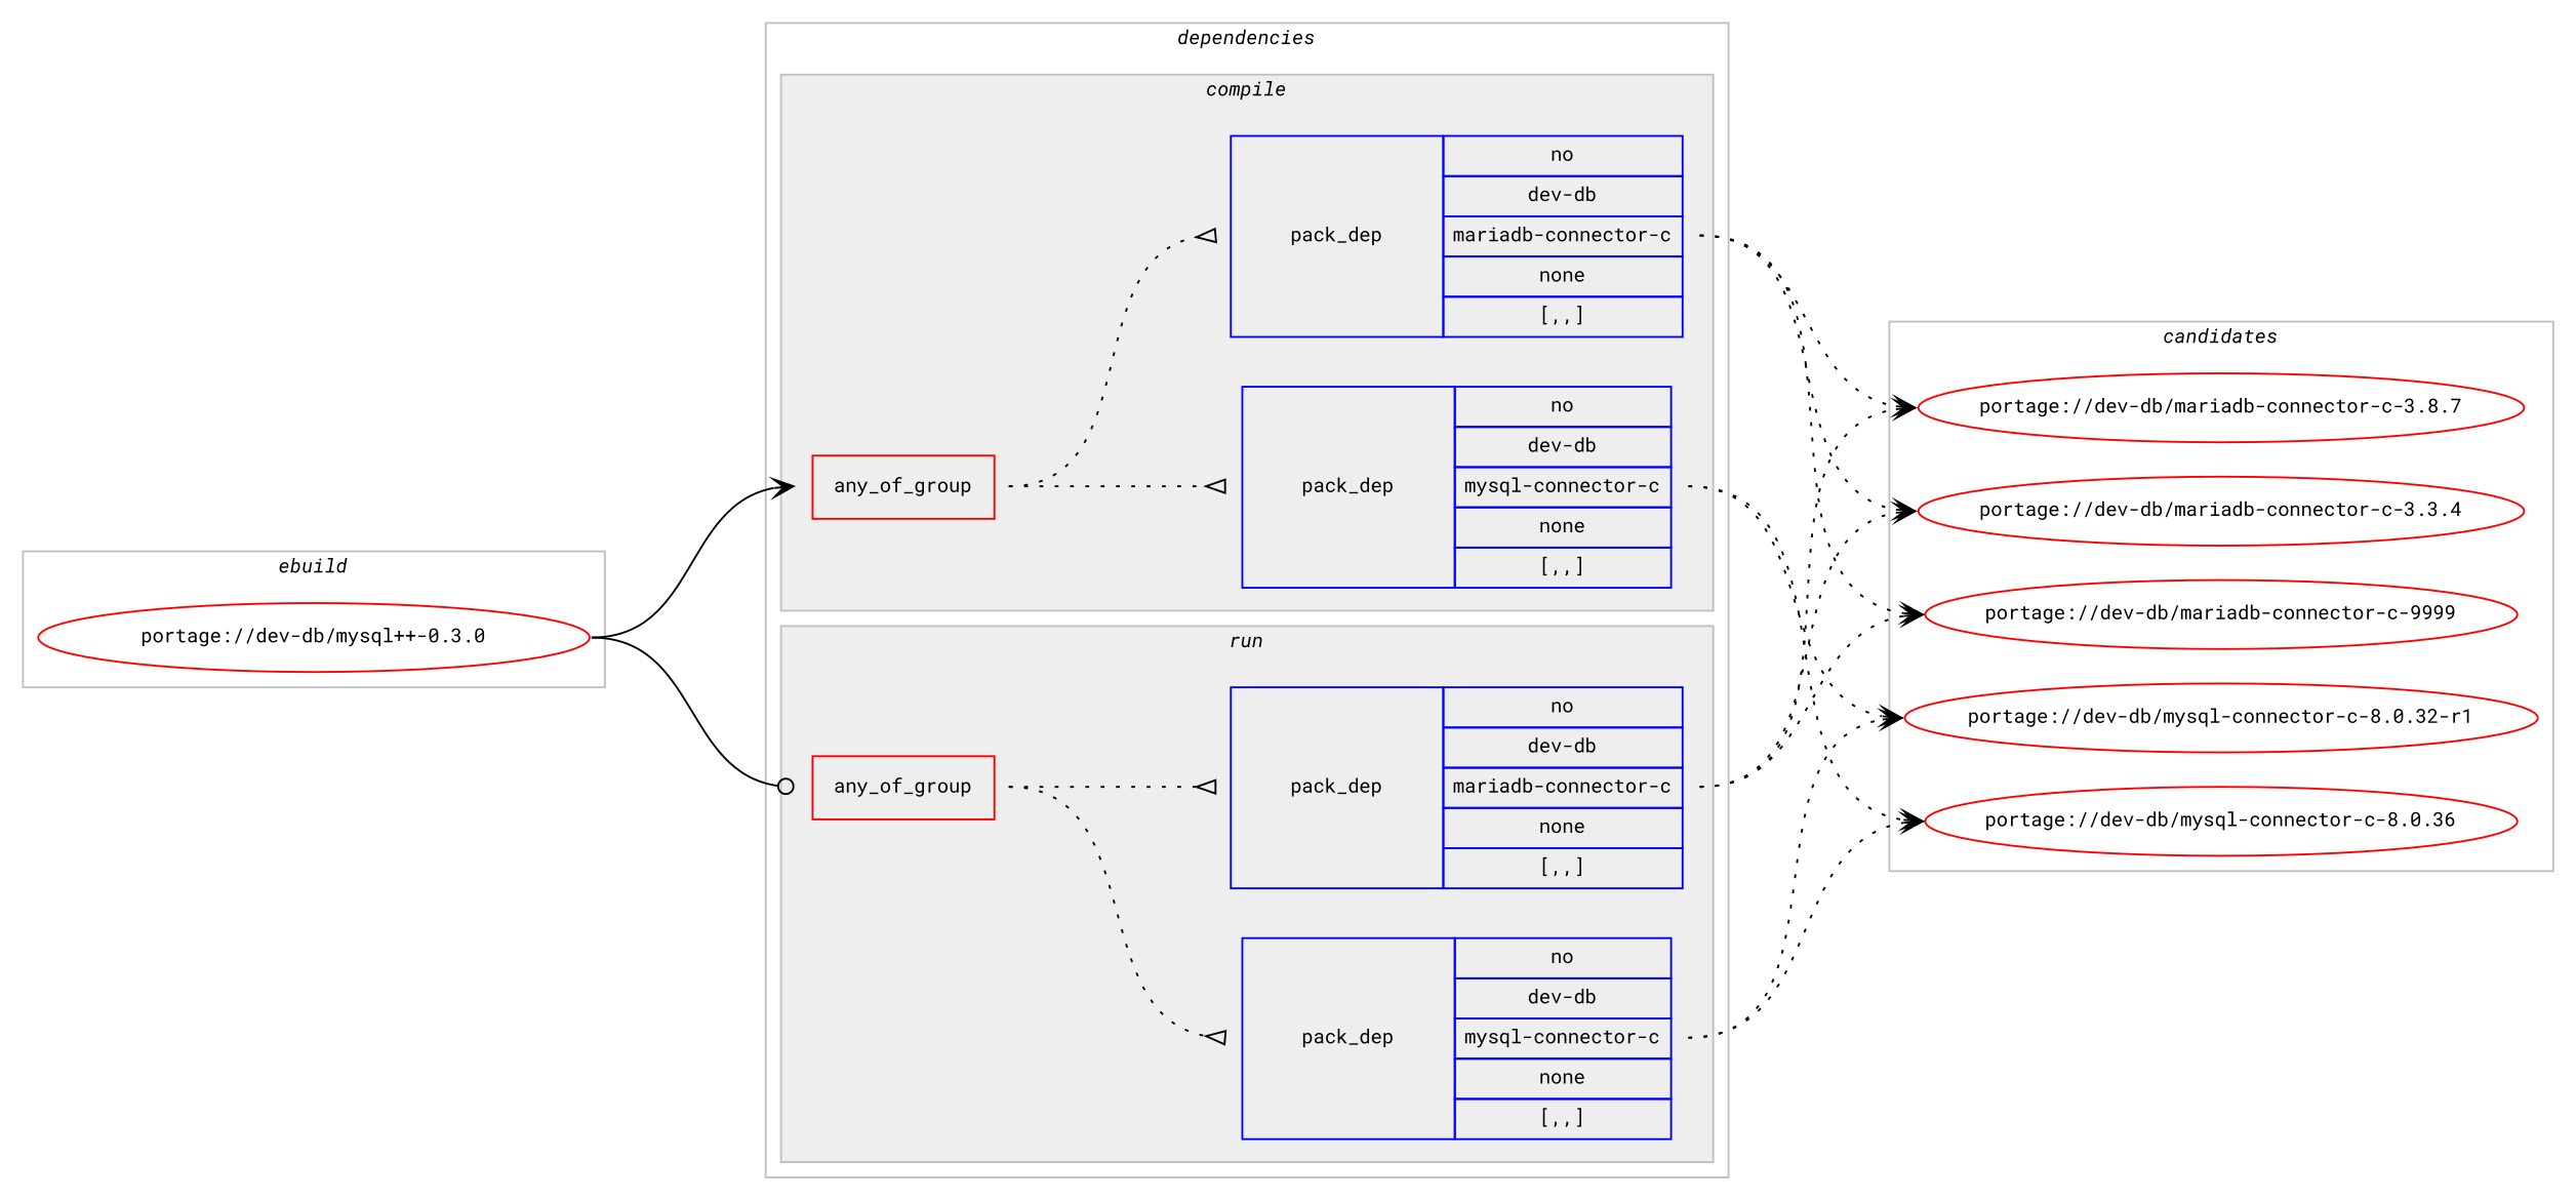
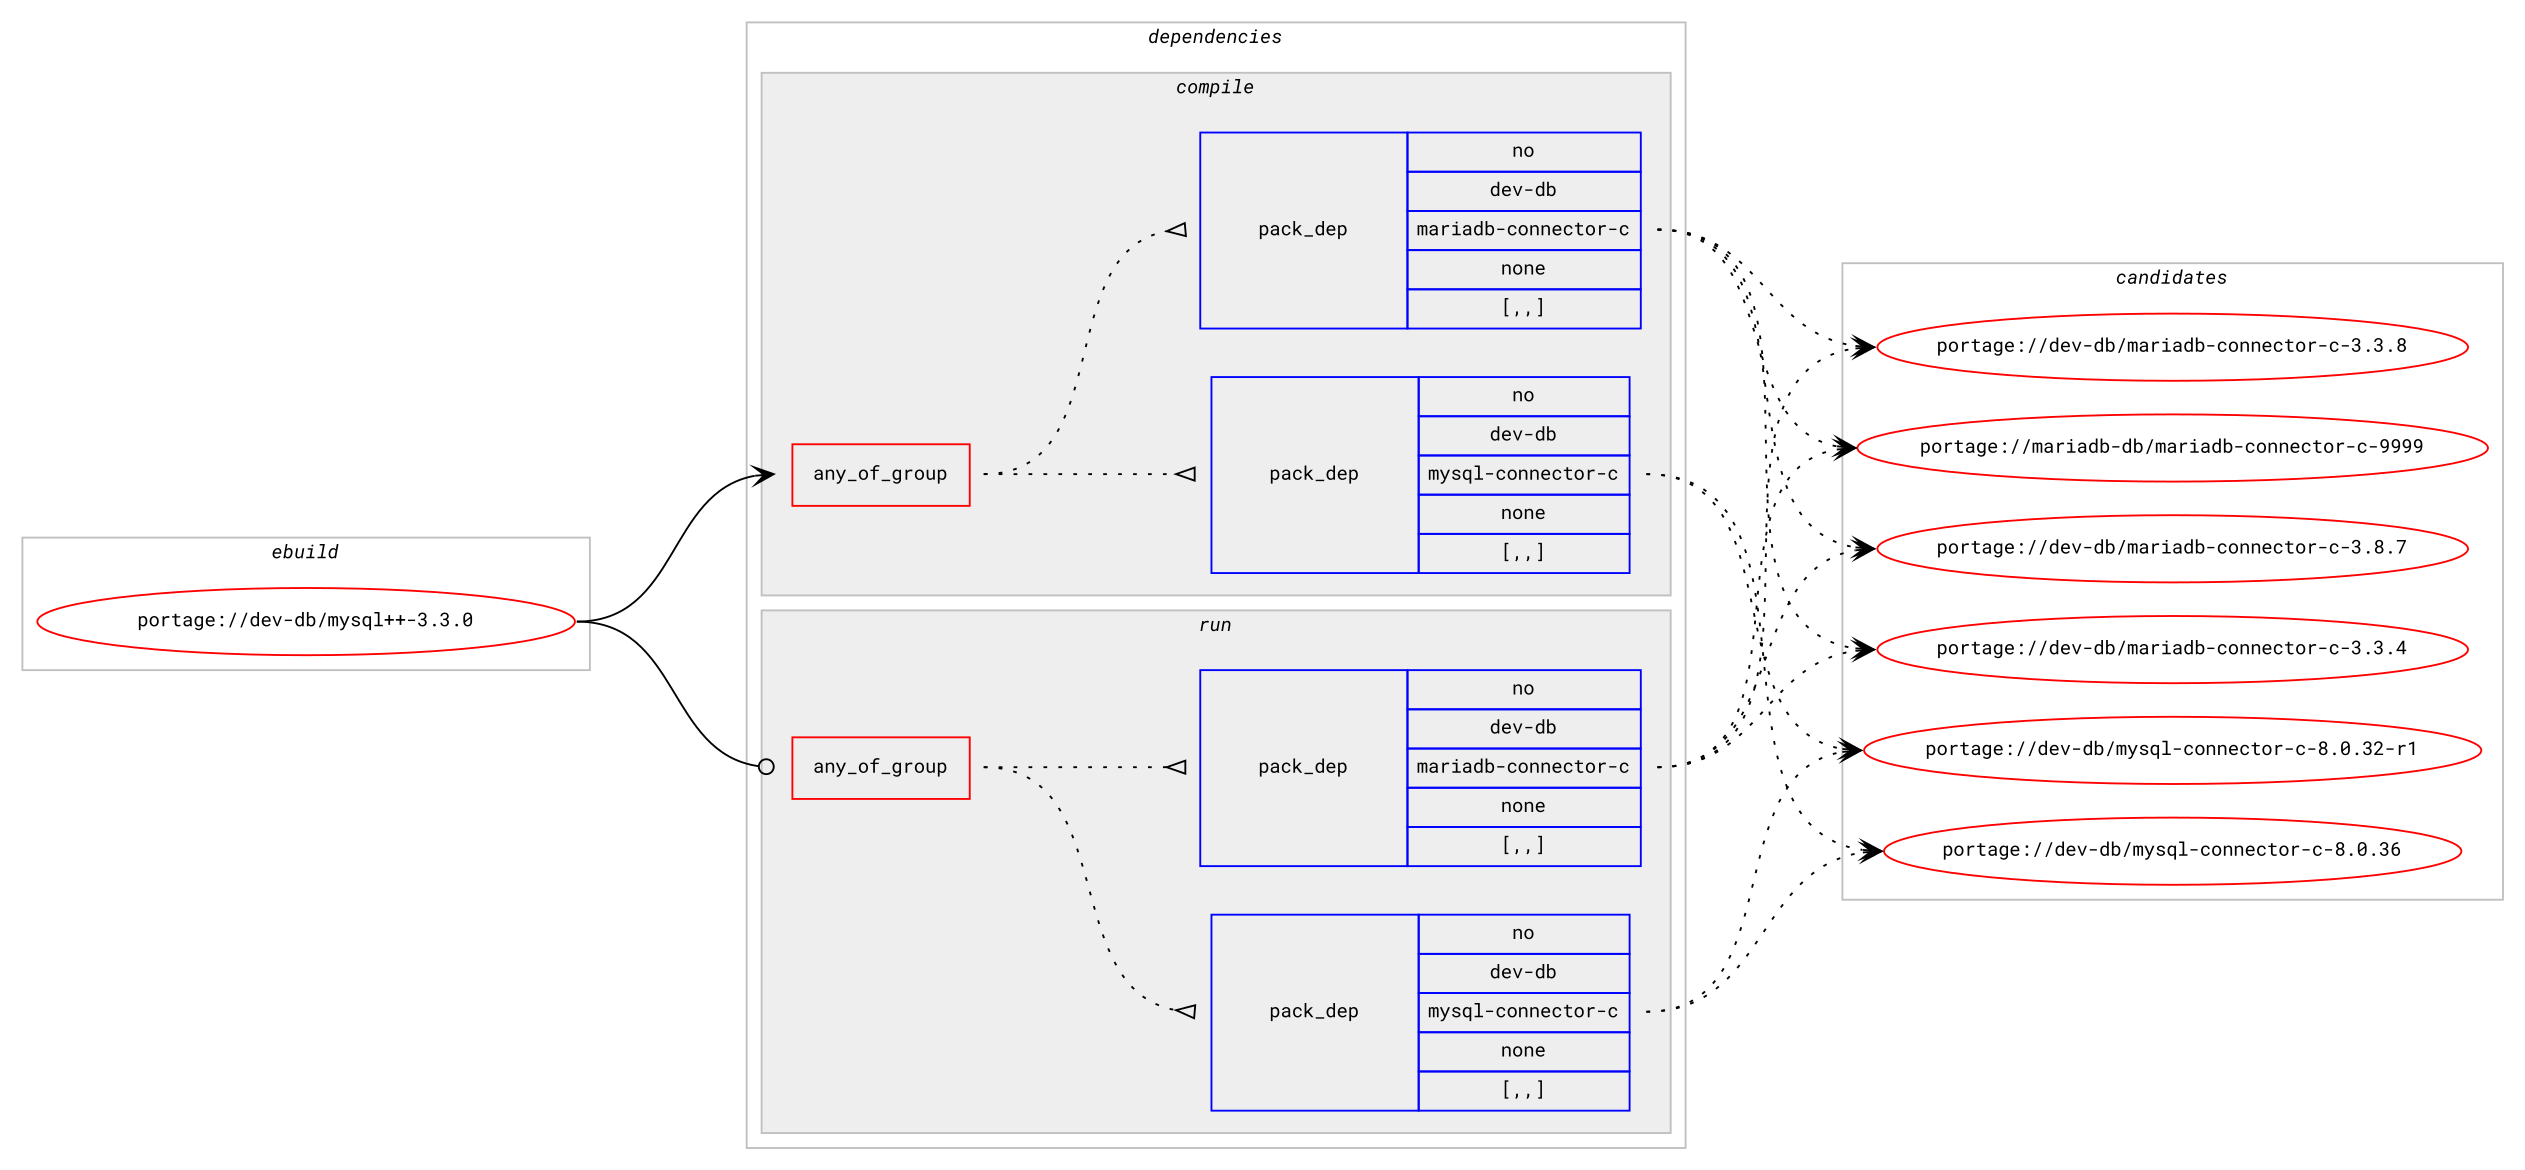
  digraph {
    compound=true
    concentrate=true
    fontname="Roboto Mono"
    fontsize=10
    newrank=true
    rankdir=LR
    ranksep=1.5
    node [color=red fontname="Roboto Mono" fontsize=10]
    edge [arrowhead=vee fontname="Roboto Mono" headport=w style=dotted tailport=e weight=100]
-   n1 [label="portage://dev-db/mysql++-0.3.0" width=4]
+   n1 [label="portage://dev-db/mysql++-3.3.0" width=4]
    n2 [color=blue label=<<TABLE BORDER="0" CELLBORDER="1" CELLSPACING="0" CELLPADDING="4" WIDTH="220"><TR><TD ROWSPAN="6" CELLPADDING="30">pack_dep</TD></TR><TR><TD WIDTH="110">no</TD></TR><TR><TD>dev-db</TD></TR><TR><TD>mysql-connector-c</TD></TR><TR><TD>none</TD></TR><TR><TD>[,,]</TD></TR></TABLE>> shape=none]
    n3 [color=blue label=<<TABLE BORDER="0" CELLBORDER="1" CELLSPACING="0" CELLPADDING="4" WIDTH="220"><TR><TD ROWSPAN="6" CELLPADDING="30">pack_dep</TD></TR><TR><TD WIDTH="110">no</TD></TR><TR><TD>dev-db</TD></TR><TR><TD>mariadb-connector-c</TD></TR><TR><TD>none</TD></TR><TR><TD>[,,]</TD></TR></TABLE>> shape=none]
    n4 [label=<<TABLE BORDER="0" CELLBORDER="1" CELLSPACING="0" CELLPADDING="4"><TR><TD CELLPADDING="10">any_of_group</TD></TR></TABLE>> shape=none]
    n5 [color=blue label=<<TABLE BORDER="0" CELLBORDER="1" CELLSPACING="0" CELLPADDING="4" WIDTH="220"><TR><TD ROWSPAN="6" CELLPADDING="30">pack_dep</TD></TR><TR><TD WIDTH="110">no</TD></TR><TR><TD>dev-db</TD></TR><TR><TD>mysql-connector-c</TD></TR><TR><TD>none</TD></TR><TR><TD>[,,]</TD></TR></TABLE>> shape=none]
    n6 [color=blue label=<<TABLE BORDER="0" CELLBORDER="1" CELLSPACING="0" CELLPADDING="4" WIDTH="220"><TR><TD ROWSPAN="6" CELLPADDING="30">pack_dep</TD></TR><TR><TD WIDTH="110">no</TD></TR><TR><TD>dev-db</TD></TR><TR><TD>mariadb-connector-c</TD></TR><TR><TD>none</TD></TR><TR><TD>[,,]</TD></TR></TABLE>> shape=none]
    n7 [label=<<TABLE BORDER="0" CELLBORDER="1" CELLSPACING="0" CELLPADDING="4"><TR><TD CELLPADDING="10">any_of_group</TD></TR></TABLE>> shape=none]
    n8 [label="portage://dev-db/mysql-connector-c-8.0.32-r1" width=4]
    n9 [label="portage://dev-db/mysql-connector-c-8.0.36" width=4]
    n10 [label="portage://dev-db/mariadb-connector-c-3.8.7" width=4]
    n11 [label="portage://dev-db/mariadb-connector-c-3.3.4" width=4]
-   n13 [label="portage://dev-db/mariadb-connector-c-9999" width=4]
+   n12 [label="portage://dev-db/mariadb-connector-c-3.3.8" width=4]
+   n13 [label="portage://mariadb-db/mariadb-connector-c-9999" width=4]
    subgraph cluster_1 {
      color=gray
      label=<<i>ebuild</i>>
      rank=same
      n1
    }
    subgraph cluster_2 {
      color=gray
      label=<<i>dependencies</i>>
      subgraph cluster_3 {
        color=gray
        fillcolor="#eeeeee"
        label=<<i>compile</i>>
        style=filled
        subgraph sub_4 {
          color=gray
          fillcolor="#eeeeee"
          label=<<i>compile</i>>
          style=filled
          n4
          subgraph sub_5 {
            color=gray
            fillcolor="#eeeeee"
            label=<<i>compile</i>>
            style=filled
            n2
          }
          subgraph sub_6 {
            color=gray
            fillcolor="#eeeeee"
            label=<<i>compile</i>>
            style=filled
            n3
          }
        }
      }
      subgraph cluster_7 {
        color=gray
        fillcolor="#eeeeee"
        label=<<i>compile and run</i>>
        style=filled
      }
      subgraph cluster_8 {
        color=gray
        fillcolor="#eeeeee"
        label=<<i>run</i>>
        style=filled
        subgraph sub_9 {
          color=gray
          fillcolor="#eeeeee"
          label=<<i>run</i>>
          style=filled
          n7
          subgraph sub_10 {
            color=gray
            fillcolor="#eeeeee"
            label=<<i>run</i>>
            style=filled
            n5
          }
          subgraph sub_11 {
            color=gray
            fillcolor="#eeeeee"
            label=<<i>run</i>>
            style=filled
            n6
          }
        }
      }
    }
    subgraph cluster_12 {
      color=gray
      label=<<i>candidates</i>>
      rank=same
      subgraph sub_13 {
        color=black
        label=<<i>candidates</i>>
        nodesep=1
        rank=same
        n8
        n9
      }
      subgraph sub_14 {
        color=black
        label=<<i>candidates</i>>
        nodesep=1
        rank=same
        n10
        n11
+       n12
        n13
      }
      subgraph sub_15 {
        color=black
        label=<<i>candidates</i>>
        nodesep=1
        rank=same
        n8
        n9
      }
      subgraph sub_16 {
        color=black
        label=<<i>candidates</i>>
        nodesep=1
        rank=same
        n10
        n11
+       n12
        n13
      }
    }
    n1 -> n4 [style=solid weight=20]
    n1 -> n7 [arrowhead=odot style=solid weight=20]
    n2 -> n8
    n2 -> n9
    n3 -> n10
    n3 -> n11
+   n3 -> n12
    n3 -> n13
    n4 -> n2 [arrowhead=oinv weight=20]
    n4 -> n3 [arrowhead=oinv weight=20]
    n5 -> n8
    n5 -> n9
    n6 -> n10
    n6 -> n11
+   n6 -> n12
    n6 -> n13
    n7 -> n5 [arrowhead=oinv weight=20]
    n7 -> n6 [arrowhead=oinv weight=20]
  }
